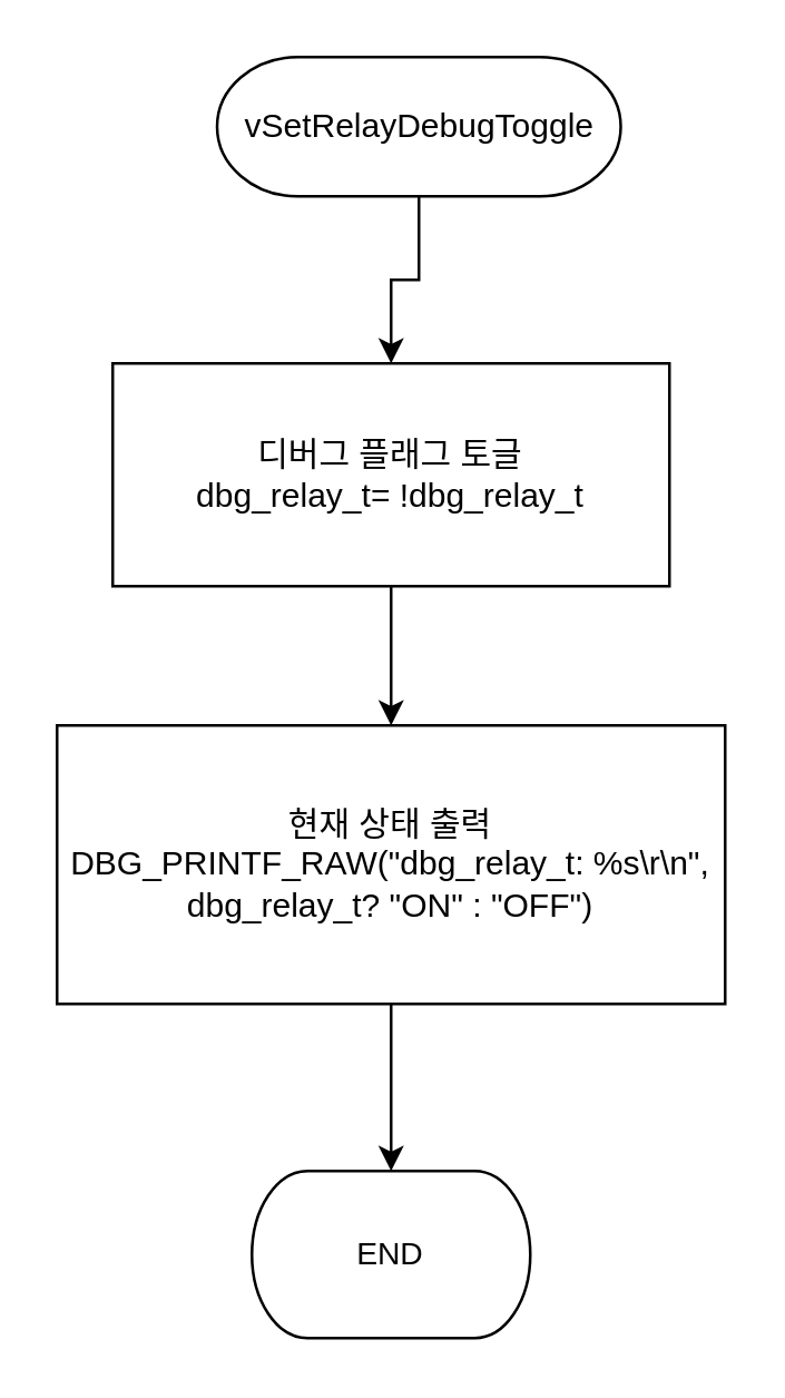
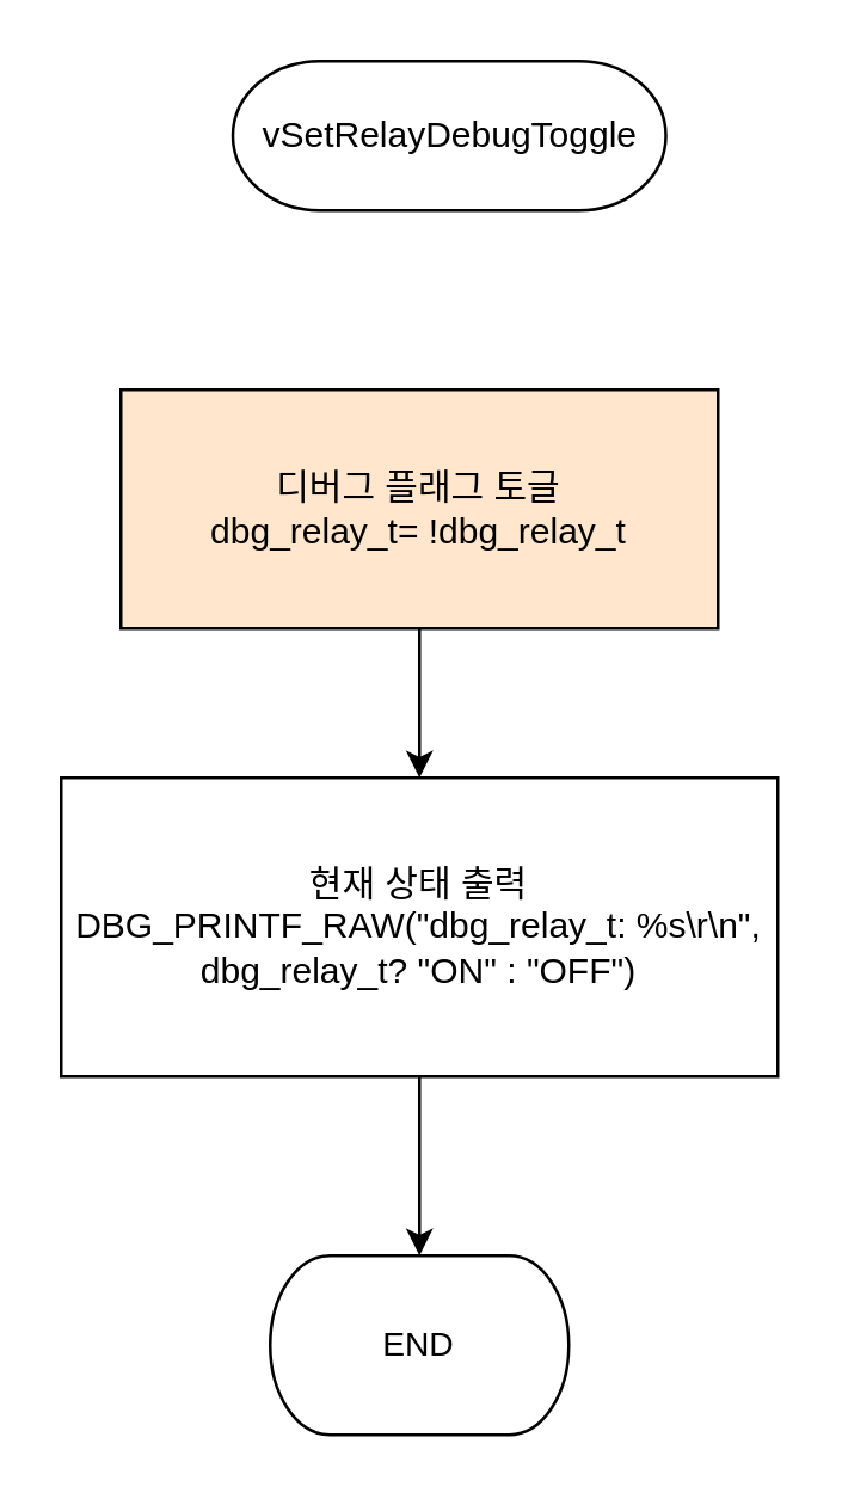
  <mxCell id="0" />
  <mxCell id="1" parent="0" />
- <mxCell id="2" value="디버그 플래그 토글&lt;br&gt;dbg_relay_t= !dbg_relay_t" style="rounded=0;whiteSpace=wrap;html=1;strokeWidth=1;" vertex="1" parent="1"><mxGeometry x="40" y="130" width="200" height="80" as="geometry" /></mxCell>
+ <mxCell id="2" value="디버그 플래그 토글&lt;br&gt;dbg_relay_t= !dbg_relay_t" style="rounded=0;whiteSpace=wrap;html=1;strokeWidth=1;fillColor=#ffe6cc;" vertex="1" parent="1"><mxGeometry x="40" y="130" width="200" height="80" as="geometry" /></mxCell>
  <mxCell id="3" value="현재 상태 출력&lt;br&gt;DBG_PRINTF_RAW(&quot;dbg_relay_t: %s\r\n&quot;,&lt;br&gt;dbg_relay_t? &quot;ON&quot; : &quot;OFF&quot;)" style="rounded=0;whiteSpace=wrap;html=1;strokeWidth=1;" vertex="1" parent="1"><mxGeometry x="20" y="260" width="240" height="100" as="geometry" /></mxCell>
- <mxCell id="4" style="edgeStyle=orthogonalEdgeStyle;rounded=0;orthogonalLoop=1;jettySize=auto;html=1;strokeWidth=1;exitX=0.5;exitY=1;exitDx=0;exitDy=0;exitPerimeter=0;" edge="1" parent="1" target="2" source="7"><mxGeometry relative="1" as="geometry"><mxPoint x="140" y="80" as="sourcePoint" /></mxGeometry></mxCell>
  <mxCell id="5" style="edgeStyle=orthogonalEdgeStyle;rounded=0;orthogonalLoop=1;jettySize=auto;html=1;strokeWidth=1;" edge="1" parent="1" source="2" target="3"><mxGeometry relative="1" as="geometry" /></mxCell>
  <mxCell id="6" style="edgeStyle=orthogonalEdgeStyle;rounded=0;orthogonalLoop=1;jettySize=auto;html=1;strokeWidth=1;" edge="1" parent="1" source="3"><mxGeometry relative="1" as="geometry"><mxPoint x="140" y="420" as="targetPoint" /></mxGeometry></mxCell>
  <mxCell id="7" value="&lt;div style=&quot;&quot;&gt;&lt;font style=&quot;direction: ltr; line-height: 120%; opacity: 1;&quot;&gt;vSetRelayDebugToggle&lt;br&gt;&lt;/font&gt;&lt;/div&gt;" style="verticalAlign=middle;align=center;overflow=width;vsdxID=2;fillColor=#FFFFFF;gradientColor=none;shape=stencil(tVLLDsIgEPwajiQIMfFe638Qu22JCM2Ctv69kK0Rm9qDibeZndkXC1NV6PUATIoQ0V9gNE3smToyKY3rAU1MiKmaqar1CB36m2uIDzo7M7r6e64wUZ4UOUWKB9GdIH4irzWu8B42vRrPScNFXZzN+5mvl3qJXE8mcPRRR+Pdh2Y1dsBTE95a3c0TkBRGgKEIb6wg1/r+ssCXd/vLCgm8z9caa+n6pb48dwrRV1H1Ew==);strokeColor=#000000;spacingTop=-1;spacingBottom=-1;spacingLeft=-1;spacingRight=-1;points=[[0.5,1,0],[0.5,0,0],[0,0.5,0],[1,0.5,0]];labelBackgroundColor=none;rounded=0;html=1;whiteSpace=wrap;strokeWidth=1;" vertex="1" parent="1"><mxGeometry x="77.5" y="20" width="145" height="50" as="geometry" /></mxCell>
  <mxCell id="8" value="&lt;div style=&quot;font-size: 1px&quot;&gt;&lt;font style=&quot;font-size:11.29px;font-family:Arial;color:#000000;direction:ltr;letter-spacing:0px;line-height:120%;opacity:1&quot;&gt;END&lt;br/&gt;&lt;/font&gt;&lt;/div&gt;" style="verticalAlign=middle;align=center;overflow=width;vsdxID=77;fillColor=#FFFFFF;gradientColor=none;shape=stencil(tVLLDsIgEPwajiQIMfFe638Qu22JCM2Ctv69kK0Rm9qDibeZndkXC1NV6PUATIoQ0V9gNE3smToyKY3rAU1MiKmaqar1CB36m2uIDzo7M7r6e64wUZ4UOUWKB9GdIH4irzWu8B42vRrPScNFXZzN+5mvl3qJXE8mcPRRR+Pdh2Y1dsBTE95a3c0TkBRGgKEIb6wg1/r+ssCXd/vLCgm8z9caa+n6pb48dwrRV1H1Ew==);strokeColor=#000000;spacingTop=-1;spacingBottom=-1;spacingLeft=-1;spacingRight=-1;points=[[0.5,1,0],[0.5,0,0],[0,0.5,0],[1,0.5,0]];labelBackgroundColor=none;rounded=0;html=1;whiteSpace=wrap;" vertex="1" parent="1"><mxGeometry x="90" y="420" width="100" height="60" as="geometry" /></mxCell>
